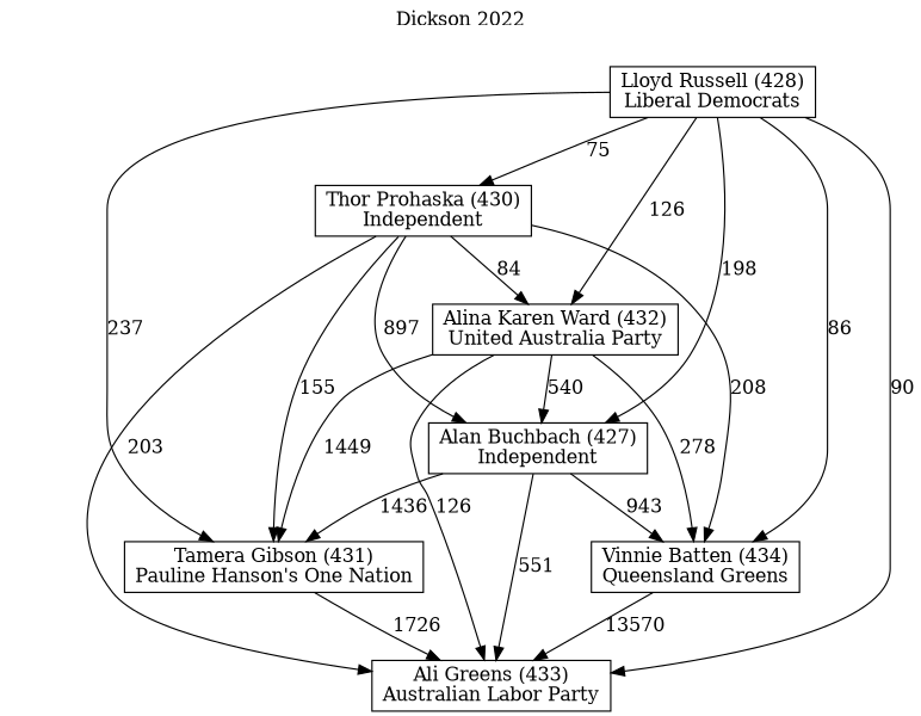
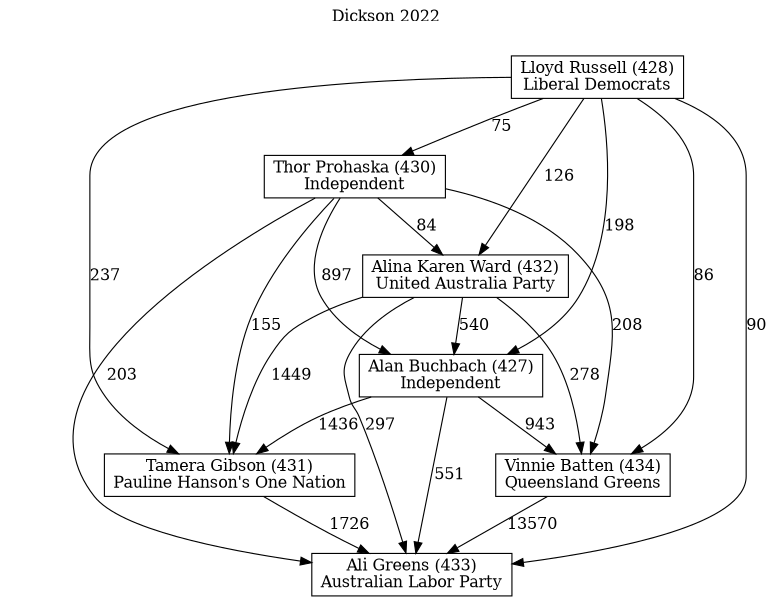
  digraph {
    label="Dickson 2022"
    labelloc=t
    mclimit=10
    node [shape=box]
    n1 [label="Tamera Gibson (431)\nPauline Hanson's One Nation"]
    n2 [label="Ali Greens (433)\nAustralian Labor Party"]
    n3 [label="Vinnie Batten (434)\nQueensland Greens"]
    n4 [label="Thor Prohaska (430)\nIndependent"]
    n5 [label="Alan Buchbach (427)\nIndependent"]
    n6 [label="Alina Karen Ward (432)\nUnited Australia Party"]
    n7 [label="Lloyd Russell (428)\nLiberal Democrats"]
    n1 -> n2 [label=1726]
    n3 -> n2 [label=13570]
    n4 -> n1 [label=155]
    n4 -> n2 [label=203]
    n4 -> n3 [label=208]
    n4 -> n5 [label=897]
    n4 -> n6 [label=84]
    n5 -> n1 [label=1436]
    n5 -> n2 [label=551]
    n5 -> n3 [label=943]
    n6 -> n1 [label=1449]
-   n6 -> n2 [label=126]
+   n6 -> n2 [label=297]
    n6 -> n3 [label=278]
    n6 -> n5 [label=540]
    n7 -> n1 [label=237]
    n7 -> n2 [label=90]
    n7 -> n3 [label=86]
    n7 -> n4 [label=75]
    n7 -> n5 [label=198]
    n7 -> n6 [label=126]
  }
